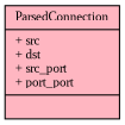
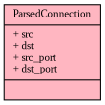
  digraph {
    fontname="Liberation Serif"
-   n1 [color=black fillcolor=lightpink fontcolor=black fontname="Liberation Serif" fontsize=10 height=0.2 label="{ParsedConnection\n|+ src\l+ dst\l+ src_port\l+ port_port\l|}" shape=record style=filled width=0.4]
+   n1 [color=black fillcolor=lightpink fontcolor=black fontname="Liberation Serif" fontsize=10 height=0.2 label="{ParsedConnection\n|+ src\l+ dst\l+ src_port\l+ dst_port\l|}" shape=record style=filled width=0.4]
  }
